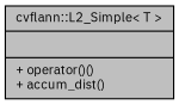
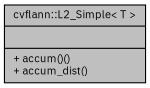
  digraph {
    fontname="IBM Plex Sans"
-   n1 [color=black fillcolor=grey75 fontcolor=black fontname="IBM Plex Sans" fontsize=10 height=0.2 label="{cvflann::L2_Simple\< T \>\n||+ operator()()\l+ accum_dist()\l}" shape=record style=filled width=0.4]
+   n1 [color=black fillcolor=grey75 fontcolor=black fontname="IBM Plex Sans" fontsize=10 height=0.2 label="{cvflann::L2_Simple\< T \>\n||+ accum()()\l+ accum_dist()\l}" shape=record style=filled width=0.4]
  }
